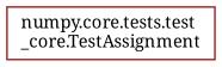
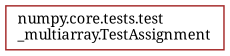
  digraph {
    rankdir=TB
    fontname="Noto Serif"
-   n1 [color=brown fillcolor=white fontname="Noto Serif" fontsize=10 height=0.2 label="numpy.core.tests.test\l_core.TestAssignment" shape=box style=filled width=0.4]
+   n1 [color=brown fillcolor=white fontname="Noto Serif" fontsize=10 height=0.2 label="numpy.core.tests.test\l_multiarray.TestAssignment" shape=box style=filled width=0.4]
  }
